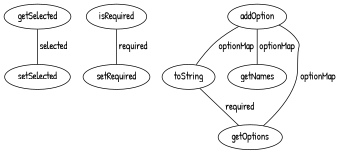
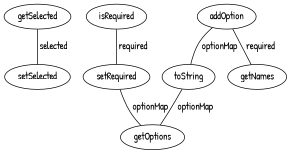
  digraph {
    fontname="Patrick Hand"
    node [fontname="Patrick Hand"]
    edge [dir=none fontname="Patrick Hand"]
    getSelected
    setSelected
    isRequired
    setRequired
    addOption
    toString
    getNames
    getOptions
    getSelected -> setSelected [label=" selected"]
    isRequired -> setRequired [label=" required"]
    addOption -> toString [label=" optionMap"]
-   addOption -> getNames [label=" optionMap"]
-   addOption -> getOptions [label=" optionMap"]
-   toString -> getOptions [label=" required"]
+   addOption -> getNames [label=" required"]
+   setRequired -> getOptions [label=" optionMap"]
+   toString -> getOptions [label=" optionMap"]
  }
